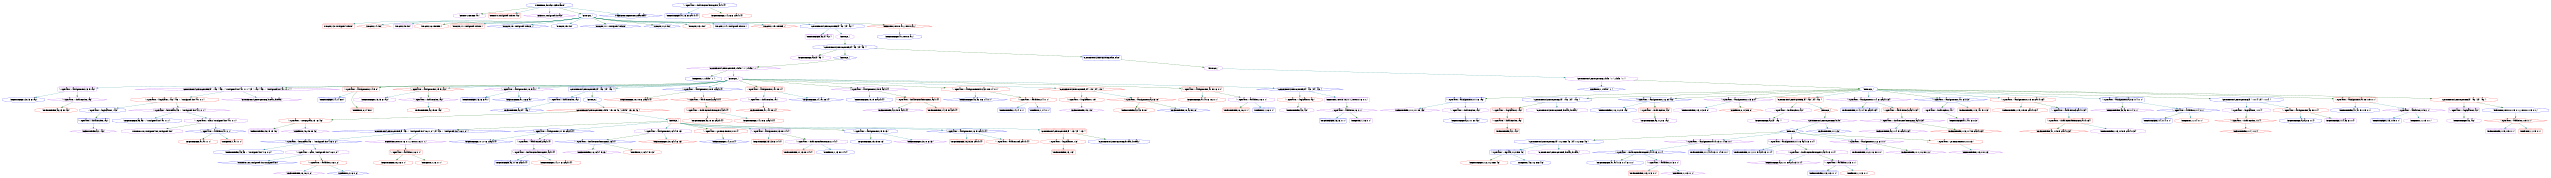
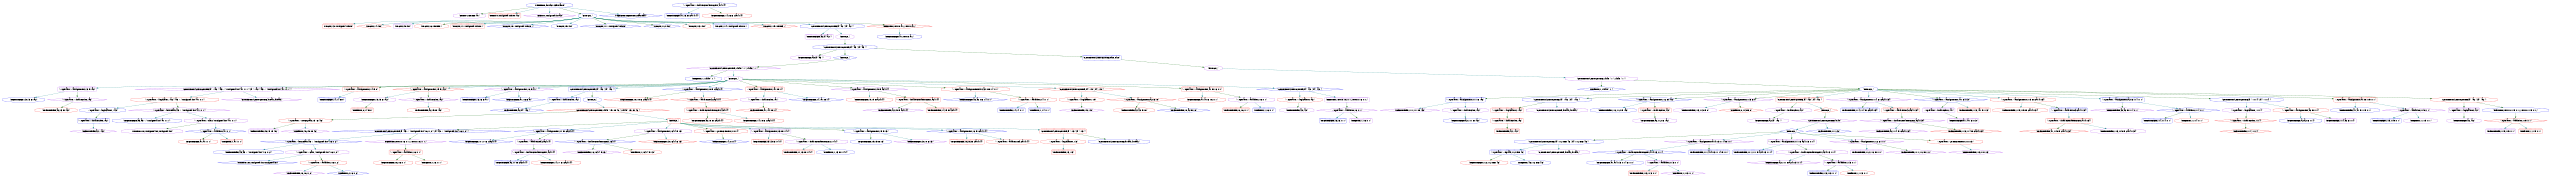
  digraph {
    node [color=blue shape=octagon]
    edge [color=teal]
    n1 [label="(METHOD,do_rfc1035_name)"]
    n2 [color=purple label="(PARAM,_BYTE *a1)"]
    n3 [color=red label="(PARAM,unsigned __int8 *a2)" shape=cylinder]
    n4 [color=purple label="(PARAM,unsigned int a3)" shape=diamond]
    n5 [label="(BLOCK,,)"]
    n6 [label="(METHOD_RETURN,__fastcall)" shape=diamond]
    n7 [color=red label="(LOCAL,v3: unsigned __int8)" shape=cylinder]
    n8 [color=red label="(LOCAL,v4: int)" shape=diamond]
    n9 [color=purple label="(LOCAL,v5: int)" shape=cylinder]
    n10 [color=red label="(LOCAL,v6: _BYTE *)"]
    n11 [color=red label="(LOCAL,v7: unsigned __int8 *)" shape=cylinder]
    n12 [label="(LOCAL,v8: unsigned __int8 *)" shape=diamond]
    n13 [label="(LOCAL,v9: int)"]
    n14 [label="(LOCAL,v11: unsigned __int8)" shape=diamond]
    n15 [label="(LOCAL,v12: int)" shape=diamond]
    n16 [color=red label="(LOCAL,v13: int)"]
    n17 [label="(LOCAL,v14: unsigned __int8 *)" shape=cylinder]
    n18 [color=red label="(LOCAL,v15: _BYTE *)" shape=diamond]
    n19 [label="(CONTROL_STRUCTURE,if ( a2 ),if ( a2 ))"]
    n20 [color=red label="(RETURN,return a1;,return a1;)" shape=diamond]
    n21 [color=purple label="(IDENTIFIER,a2,if ( a2 ))" shape=cylinder]
    n22 [color=purple label="(BLOCK,,)"]
    n23 [label="(IDENTIFIER,a1,return a1;)"]
    n24 [label="(CONTROL_STRUCTURE,if ( a3 ),if ( a3 ))"]
    n25 [color=purple label="(IDENTIFIER,a3,if ( a3 ))"]
    n26 [label="(BLOCK,,)" shape=diamond]
    n27 [label="(CONTROL_STRUCTURE,else,else)" shape=cylinder]
    n28 [color=purple label="(CONTROL_STRUCTURE,while ( 1 ),while ( 1 ))" shape=diamond]
    n29 [color=purple label="(BLOCK,,)"]
    n30 [label="(LITERAL,1,while ( 1 ))"]
    n31 [color=purple label="(BLOCK,,)"]
    n32 [color=purple label="(<operator>.assignment,v3 = *a2)" shape=cylinder]
    n33 [color=purple label="(CONTROL_STRUCTURE,if ( !*a2 || a3 < (unsigned int)(a1 + 1) ),if ( !*a2 || a3 < (unsigned int)(a1 + 1) ))" shape=diamond]
    n34 [color=red label="(<operator>.assignment,v4 = 0)" shape=cylinder]
    n35 [color=red label="(<operator>.assignment,v5 = *a2)" shape=diamond]
    n36 [color=purple label="(<operator>.assignment,v6 = a1)" shape=diamond]
    n37 [label="(CONTROL_STRUCTURE,if ( *a2 ),if ( *a2 ))" shape=cylinder]
    n38 [label="(<operator>.assignment,v8 = &a2[v4])" shape=diamond]
    n39 [color=red label="(<operator>.assignment,*a1 = v4)" shape=cylinder]
    n40 [color=purple label="(<operator>.assignment,v9 = a2[v4])" shape=diamond]
    n41 [color=red label="(<operator>.assignmentPlus,a2 += v4 + 1)"]
    n42 [color=red label="(CONTROL_STRUCTURE,if ( !v9 ),if ( !v9 ))" shape=diamond]
    n43 [color=red label="(<operator>.assignment,a1 = v6 + 1)" shape=cylinder]
    n44 [label="(CONTROL_STRUCTURE,if ( !a2 ),if ( !a2 ))" shape=diamond]
    n45 [label="(IDENTIFIER,v3,v3 = *a2)"]
    n46 [color=purple label="(<operator>.indirection,*a2)" shape=diamond]
    n47 [color=red label="(<operator>.logicalOr,!*a2 || a3 < (unsigned int)(a1 + 1))"]
    n48 [color=purple label="(CONTROL_STRUCTURE,break;,break;)" shape=diamond]
    n49 [label="(IDENTIFIER,v4,v4 = 0)" shape=cylinder]
    n50 [color=red label="(LITERAL,0,v4 = 0)" shape=cylinder]
    n51 [color=purple label="(IDENTIFIER,v5,v5 = *a2)"]
    n52 [color=purple label="(<operator>.indirection,*a2)" shape=diamond]
    n53 [label="(IDENTIFIER,v6,v6 = a1)" shape=cylinder]
    n54 [label="(IDENTIFIER,a1,v6 = a1)" shape=diamond]
    n55 [label="(<operator>.indirection,*a2)" shape=cylinder]
    n56 [label="(BLOCK,,)"]
    n57 [color=red label="(IDENTIFIER,v8,v8 = &a2[v4])" shape=diamond]
    n58 [color=red label="(<operator>.addressOf,&a2[v4])" shape=diamond]
    n59 [color=purple label="(<operator>.indirection,*a1)"]
    n60 [label="(IDENTIFIER,v4,*a1 = v4)" shape=diamond]
-   n61 [label="(IDENTIFIER,v9,v9 = a2[v4])"]
+   n61 [color=red label="(IDENTIFIER,v9,v9 = a2[v4])"]
    n62 [color=red label="(<operator>.indirectIndexAccess,a2[v4])" shape=cylinder]
    n63 [label="(IDENTIFIER,a2,a2 += v4 + 1)" shape=diamond]
    n64 [color=red label="(<operator>.addition,v4 + 1)"]
    n65 [color=red label="(<operator>.logicalNot,!v9)"]
    n66 [color=red label="(<operator>.assignment,a2 = v8)" shape=diamond]
    n67 [color=red label="(IDENTIFIER,a1,a1 = v6 + 1)"]
    n68 [color=purple label="(<operator>.addition,v6 + 1)"]
    n69 [color=red label="(<operator>.logicalNot,!a2)"]
    n70 [color=purple label="(RETURN,return v6 + 1;,return v6 + 1;)" shape=cylinder]
    n71 [color=red label="(IDENTIFIER,a2,v3 = *a2)"]
    n72 [label="(<operator>.logicalNot,!*a2)"]
    n73 [color=purple label="(<operator>.lessThan,a3 < (unsigned int)(a1 + 1))" shape=diamond]
    n74 [label="(<operator>.indirection,*a2)" shape=cylinder]
    n75 [label="(IDENTIFIER,a3,a3 < (unsigned int)(a1 + 1))"]
    n76 [color=purple label="(<operator>.cast,(unsigned int)(a1 + 1))"]
    n77 [color=purple label="(IDENTIFIER,a2,!*a2)" shape=diamond]
    n78 [color=purple label="(UNKNOWN,unsigned int,unsigned int)"]
    n79 [label="(<operator>.addition,a1 + 1)" shape=diamond]
    n80 [color=red label="(IDENTIFIER,a1,a1 + 1)"]
    n81 [color=red label="(LITERAL,1,a1 + 1)" shape=cylinder]
    n82 [color=red label="(IDENTIFIER,a2,v5 = *a2)"]
    n83 [label="(IDENTIFIER,a2,if ( *a2 ))" shape=diamond]
    n84 [color=red label="(CONTROL_STRUCTURE,while ( v5 != 46 ),while ( v5 != 46 ))" shape=diamond]
    n85 [color=red label="(<operator>.notEquals,v5 != 46)"]
    n86 [color=red label="(BLOCK,,)" shape=cylinder]
    n87 [color=purple label="(IDENTIFIER,v5,v5 != 46)" shape=cylinder]
    n88 [color=purple label="(LITERAL,46,v5 != 46)" shape=diamond]
    n89 [label="(CONTROL_STRUCTURE,if ( a3 < (unsigned int)(v6 + 2) ),if ( a3 < (unsigned int)(v6 + 2) ))" shape=diamond]
    n90 [label="(<operator>.assignment,v7 = &a2[v4])" shape=diamond]
    n91 [color=purple label="(<operator>.assignment,v6[1] = v3)"]
    n92 [color=red label="(<operator>.preIncrement,++v4)"]
    n93 [color=purple label="(<operator>.assignment,v3 = v7[1])" shape=cylinder]
    n94 [label="(<operator>.assignment,v5 = v3)"]
    n95 [label="(<operator>.assignment,v6 = &a1[v4])" shape=diamond]
    n96 [color=red label="(CONTROL_STRUCTURE,if ( !v3 ),if ( !v3 ))" shape=cylinder]
    n97 [label="(<operator>.lessThan,a3 < (unsigned int)(v6 + 2))" shape=diamond]
    n98 [color=purple label="(RETURN,return v6 + 1;,return v6 + 1;)" shape=diamond]
    n99 [label="(IDENTIFIER,v7,v7 = &a2[v4])" shape=diamond]
    n100 [color=purple label="(<operator>.addressOf,&a2[v4])" shape=cylinder]
    n101 [label="(<operator>.indirectIndexAccess,v6[1])" shape=diamond]
    n102 [color=red label="(IDENTIFIER,v3,v6[1] = v3)" shape=diamond]
    n103 [label="(IDENTIFIER,v4,++v4)" shape=diamond]
    n104 [color=red label="(IDENTIFIER,v3,v3 = v7[1])" shape=cylinder]
    n105 [color=purple label="(<operator>.indirectIndexAccess,v7[1])"]
    n106 [label="(IDENTIFIER,v5,v5 = v3)"]
    n107 [color=purple label="(IDENTIFIER,v3,v0 = v3)" shape=diamond]
    n108 [color=red label="(IDENTIFIER,v6,v6 = &a1[v4])" shape=cylinder]
    n109 [color=red label="(<operator>.addressOf,&a1[v4])"]
    n110 [color=red label="(<operator>.logicalNot,!v3)"]
    n111 [label="(CONTROL_STRUCTURE,break;,break;)"]
    n112 [label="(IDENTIFIER,a3,a3 < (unsigned int)(v6 + 2))"]
    n113 [color=purple label="(<operator>.cast,(unsigned int)(v6 + 2))"]
    n114 [color=red label="(<operator>.addition,v6 + 1)" shape=cylinder]
    n115 [label="(UNKNOWN,unsigned int,unsigned int)" shape=diamond]
    n116 [color=red label="(<operator>.addition,v6 + 2)"]
    n117 [color=purple label="(IDENTIFIER,v6,v6 + 2)" shape=diamond]
    n118 [label="(LITERAL,2,v6 + 2)" shape=diamond]
    n119 [color=red label="(IDENTIFIER,v6,v6 + 1)"]
    n120 [color=red label="(LITERAL,1,v6 + 1)"]
    n121 [color=purple label="(<operator>.indirectIndexAccess,a2[v4])" shape=cylinder]
    n122 [label="(IDENTIFIER,a2,v7 = &a2[v4])" shape=cylinder]
    n123 [color=red label="(IDENTIFIER,v4,v7 = &a2[v4])"]
    n124 [color=purple label="(IDENTIFIER,v6,v6[1] = v3)" shape=diamond]
    n125 [color=red label="(LITERAL,1,v6[1] = v3)"]
    n126 [color=red label="(IDENTIFIER,v7,v3 = v7[1])" shape=cylinder]
    n127 [label="(LITERAL,1,v3 = v7[1])"]
    n128 [label="(<operator>.indirectIndexAccess,a1[v4])"]
    n129 [label="(IDENTIFIER,a1,v6 = &a1[v4])" shape=cylinder]
    n130 [color=red label="(IDENTIFIER,v4,v6 = &a1[v4])"]
    n131 [color=red label="(IDENTIFIER,v3,!v3)" shape=cylinder]
    n132 [color=red label="(<operator>.indirectIndexAccess,a2[v4])" shape=cylinder]
    n133 [color=red label="(IDENTIFIER,a2,v8 = &a2[v4])"]
    n134 [color=red label="(IDENTIFIER,v4,v8 = &a2[v4])"]
    n135 [color=red label="(IDENTIFIER,a1,*a1 = v4)" shape=diamond]
    n136 [color=purple label="(IDENTIFIER,a2,v9 = a2[v4])" shape=diamond]
    n137 [color=red label="(IDENTIFIER,v4,v9 = a2[v4])" shape=cylinder]
    n138 [label="(IDENTIFIER,v4,v4 + 1)" shape=cylinder]
    n139 [label="(LITERAL,1,v4 + 1)" shape=cylinder]
    n140 [color=purple label="(IDENTIFIER,v9,!v9)" shape=diamond]
    n141 [color=red label="(IDENTIFIER,a2,a2 = v8)"]
    n142 [label="(IDENTIFIER,v8,a2 = v8)" shape=diamond]
    n143 [color=red label="(IDENTIFIER,v6,v6 + 1)" shape=cylinder]
    n144 [label="(LITERAL,1,v6 + 1)" shape=cylinder]
    n145 [color=purple label="(IDENTIFIER,a2,!a2)"]
    n146 [color=purple label="(<operator>.addition,v6 + 1)" shape=diamond]
    n147 [label="(IDENTIFIER,v6,v6 + 1)" shape=cylinder]
    n148 [color=purple label="(LITERAL,1,v6 + 1)" shape=cylinder]
    n149 [color=purple label="(CONTROL_STRUCTURE,while ( 1 ),while ( 1 ))"]
    n150 [label="(LITERAL,1,while ( 1 ))" shape=diamond]
    n151 [label="(BLOCK,,)"]
    n152 [label="(<operator>.assignment,v11 = *a2)" shape=cylinder]
    n153 [label="(CONTROL_STRUCTURE,if ( !*a2 ),if ( !*a2 ))"]
    n154 [label="(<operator>.assignment,v12 = *a2)" shape=diamond]
    n155 [color=purple label="(<operator>.assignment,v13 = 0)" shape=diamond]
    n156 [color=red label="(CONTROL_STRUCTURE,if ( *a2 ),if ( *a2 ))" shape=cylinder]
    n157 [color=purple label="(<operator>.assignment,v14 = &a2[v13])" shape=diamond]
    n158 [label="(<operator>.assignment,*a1 = v13)" shape=diamond]
    n159 [color=red label="(<operator>.assignment,v15 = &a1[v13])"]
    n160 [label="(<operator>.assignment,a2 = v14 + 1)" shape=cylinder]
    n161 [label="(CONTROL_STRUCTURE,if ( !*v14 ),if ( !*v14 ))"]
    n162 [color=red label="(<operator>.assignment,a1 = v15 + 1)" shape=cylinder]
    n163 [color=red label="(CONTROL_STRUCTURE,if ( !a2 ),if ( !a2 ))"]
    n164 [color=purple label="(IDENTIFIER,v11,v11 = *a2)" shape=diamond]
    n165 [color=purple label="(<operator>.indirection,*a2)"]
    n166 [color=red label="(<operator>.logicalNot,!*a2)" shape=cylinder]
    n167 [color=purple label="(CONTROL_STRUCTURE,break;,break;)"]
    n168 [label="(IDENTIFIER,v12,v12 = *a2)"]
    n169 [color=red label="(<operator>.indirection,*a2)" shape=cylinder]
    n170 [color=purple label="(IDENTIFIER,v13,v13 = 0)"]
    n171 [color=red label="(LITERAL,0,v13 = 0)" shape=diamond]
    n172 [color=purple label="(<operator>.indirection,*a2)"]
    n173 [color=red label="(BLOCK,,)" shape=diamond]
    n174 [label="(IDENTIFIER,v14,v14 = &a2[v13])" shape=cylinder]
    n175 [color=red label="(<operator>.addressOf,&a2[v13])" shape=cylinder]
    n176 [color=purple label="(<operator>.indirection,*a1)" shape=cylinder]
    n177 [color=red label="(IDENTIFIER,v13,*a1 = v13)" shape=cylinder]
    n178 [color=red label="(IDENTIFIER,v15,v15 = &a1[v13])"]
    n179 [label="(<operator>.addressOf,&a1[v13])" shape=cylinder]
    n180 [color=purple label="(IDENTIFIER,a2,a2 = v14 + 1)" shape=diamond]
    n181 [label="(<operator>.addition,v14 + 1)" shape=diamond]
    n182 [color=purple label="(<operator>.logicalNot,!*v14)"]
    n183 [color=red label="(<operator>.assignment,a2 = v14)"]
    n184 [label="(IDENTIFIER,a1,a1 = v15 + 1)"]
    n185 [color=purple label="(<operator>.addition,v15 + 1)" shape=diamond]
    n186 [color=purple label="(<operator>.logicalNot,!a2)" shape=cylinder]
    n187 [label="(RETURN,return v15 + 1;,return v15 + 1;)"]
    n188 [label="(IDENTIFIER,a2,v11 = *a2)"]
    n189 [color=red label="(<operator>.indirection,*a2)" shape=cylinder]
    n190 [color=red label="(IDENTIFIER,a2,!*a2)" shape=cylinder]
    n191 [color=purple label="(IDENTIFIER,a2,v12 = *a2)"]
    n192 [color=purple label="(IDENTIFIER,a2,if ( *a2 ))"]
    n193 [color=purple label="(CONTROL_STRUCTURE,do,do)" shape=diamond]
    n194 [label="(BLOCK,,)" shape=diamond]
    n195 [label="(IDENTIFIER,v11,do)" shape=diamond]
    n196 [label="(CONTROL_STRUCTURE,if ( v12 == 46 ),if ( v12 == 46 ))"]
    n197 [color=purple label="(<operator>.assignment,a1[v13 + 1] = v11)" shape=diamond]
    n198 [color=purple label="(<operator>.assignment,v11 = a2[v13 + 1])" shape=cylinder]
    n199 [color=purple label="(<operator>.assignment,v12 = v11)" shape=diamond]
    n200 [color=red label="(<operator>.preIncrement,++v13)"]
    n201 [label="(<operator>.equals,v12 == 46)" shape=cylinder]
    n202 [color=purple label="(CONTROL_STRUCTURE,break;,break;)"]
    n203 [label="(<operator>.indirectIndexAccess,a1[v13 + 1])" shape=diamond]
    n204 [label="(IDENTIFIER,v11,a1[v13 + 1] = v11)" shape=cylinder]
    n205 [label="(IDENTIFIER,v11,v11 = a2[v13 + 1])" shape=cylinder]
    n206 [color=purple label="(<operator>.indirectIndexAccess,a2[v13 + 1])"]
    n207 [color=purple label="(IDENTIFIER,v12,v12 = v11)" shape=cylinder]
    n208 [color=purple label="(IDENTIFIER,v11,v12 = v11)" shape=diamond]
    n209 [color=purple label="(IDENTIFIER,v13,++v13)" shape=diamond]
    n210 [color=red label="(IDENTIFIER,v12,v12 == 46)"]
    n211 [label="(LITERAL,46,v12 == 46)"]
    n212 [label="(IDENTIFIER,a1,a1[v13 + 1] = v11)"]
    n213 [color=purple label="(<operator>.addition,v13 + 1)" shape=cylinder]
    n214 [color=red label="(IDENTIFIER,v13,v13 + 1)" shape=cylinder]
    n215 [color=purple label="(LITERAL,1,v13 + 1)" shape=diamond]
    n216 [color=purple label="(IDENTIFIER,a2,v11 = a2[v13 + 1])" shape=diamond]
    n217 [color=purple label="(<operator>.addition,v13 + 1)" shape=cylinder]
    n218 [label="(IDENTIFIER,v13,v13 + 1)" shape=cylinder]
    n219 [color=red label="(LITERAL,1,v13 + 1)"]
    n220 [color=purple label="(<operator>.indirectIndexAccess,a2[v13])" shape=diamond]
    n221 [color=purple label="(IDENTIFIER,a2,v14 = &a2[v13])" shape=diamond]
    n222 [color=red label="(IDENTIFIER,v13,v14 = &a2[v13])" shape=diamond]
    n223 [color=purple label="(IDENTIFIER,a1,*a1 = v13)" shape=cylinder]
    n224 [color=red label="(<operator>.indirectIndexAccess,a1[v13])" shape=cylinder]
    n225 [color=red label="(IDENTIFIER,a1,v15 = &a1[v13])" shape=diamond]
    n226 [color=purple label="(IDENTIFIER,v13,v15 = &a1[v13])"]
    n227 [label="(IDENTIFIER,v14,v14 + 1)" shape=cylinder]
    n228 [color=red label="(LITERAL,1,v14 + 1)"]
    n229 [color=red label="(<operator>.indirection,*v14)" shape=diamond]
    n230 [label="(IDENTIFIER,a2,a2 = v14)"]
    n231 [color=purple label="(IDENTIFIER,v14,a2 = v14)" shape=cylinder]
    n232 [color=red label="(IDENTIFIER,v14,!*v14)" shape=diamond]
    n233 [label="(IDENTIFIER,v15,v15 + 1)" shape=cylinder]
    n234 [color=purple label="(LITERAL,1,v15 + 1)"]
    n235 [color=purple label="(IDENTIFIER,a2,!a2)"]
    n236 [color=red label="(<operator>.addition,v15 + 1)" shape=diamond]
    n237 [color=purple label="(IDENTIFIER,v15,v15 + 1)" shape=cylinder]
    n238 [color=red label="(LITERAL,1,v15 + 1)" shape=cylinder]
    n1 -> n2 [color=darkgreen]
    n1 -> n3
    n1 -> n4
    n1 -> n5 [color=darkgreen]
    n1 -> n6
    n5 -> n7
    n5 -> n8
    n5 -> n9
    n5 -> n10 [color=darkgreen]
    n5 -> n11
    n5 -> n12
    n5 -> n13
    n5 -> n14 [color=darkgreen]
    n5 -> n15 [color=darkgreen]
    n5 -> n16
    n5 -> n17
    n5 -> n18
    n5 -> n19
    n5 -> n20 [color=darkgreen]
    n19 -> n21
    n19 -> n22
    n20 -> n23
    n22 -> n24 [color=darkgreen]
    n24 -> n25 [color=darkgreen]
    n24 -> n26 [color=darkgreen]
    n24 -> n27 [color=darkgreen]
    n26 -> n28 [color=darkgreen]
    n27 -> n29 [color=darkgreen]
    n28 -> n30 [color=darkgreen]
    n28 -> n31
    n29 -> n149
    n31 -> n32
    n31 -> n33 [color=darkgreen]
    n31 -> n34 [color=darkgreen]
    n31 -> n35
    n31 -> n36
    n31 -> n37
    n31 -> n38
    n31 -> n39 [color=darkgreen]
    n31 -> n40 [color=darkgreen]
    n31 -> n41 [color=darkgreen]
    n31 -> n42
    n31 -> n43 [color=darkgreen]
    n31 -> n44
    n32 -> n45
    n32 -> n46 [color=darkgreen]
    n33 -> n47
    n33 -> n48
    n34 -> n49
-   n34 -> n50 [color=darkgreen]
+   n51 -> n50 [color=darkgreen]
    n35 -> n51
    n35 -> n52 [color=darkgreen]
    n36 -> n53
    n36 -> n54
    n37 -> n55
    n37 -> n56 [color=darkgreen]
    n38 -> n57 [color=darkgreen]
    n38 -> n58
    n39 -> n59
    n39 -> n60
    n40 -> n61
    n40 -> n62 [color=darkgreen]
    n41 -> n63
    n41 -> n64 [color=darkgreen]
    n42 -> n65
    n42 -> n66
    n43 -> n67
    n43 -> n68 [color=darkgreen]
    n44 -> n69
    n44 -> n70
    n46 -> n71 [color=darkgreen]
    n47 -> n72
    n47 -> n73 [color=darkgreen]
    n52 -> n82
    n55 -> n83
    n56 -> n84
    n58 -> n132 [color=darkgreen]
    n59 -> n135 [color=darkgreen]
    n62 -> n136 [color=darkgreen]
    n62 -> n137 [color=darkgreen]
    n64 -> n138
    n64 -> n139 [color=darkgreen]
    n65 -> n140 [color=darkgreen]
    n66 -> n141 [color=darkgreen]
    n66 -> n142 [color=darkgreen]
    n68 -> n143 [color=darkgreen]
    n68 -> n144
    n69 -> n145 [color=darkgreen]
    n70 -> n146 [color=darkgreen]
    n72 -> n74 [color=darkgreen]
    n73 -> n75
    n73 -> n76
    n74 -> n77
    n76 -> n78 [color=darkgreen]
    n76 -> n79
    n79 -> n80 [color=darkgreen]
    n79 -> n81
    n84 -> n85 [color=darkgreen]
    n84 -> n86
    n85 -> n87 [color=darkgreen]
    n85 -> n88
    n86 -> n89 [color=darkgreen]
    n86 -> n90
    n86 -> n91
    n86 -> n92 [color=darkgreen]
    n86 -> n93
    n86 -> n94 [color=darkgreen]
    n86 -> n95
    n86 -> n96
    n89 -> n97
    n89 -> n98 [color=darkgreen]
    n90 -> n99
    n90 -> n100 [color=darkgreen]
    n91 -> n101 [color=darkgreen]
    n91 -> n102
    n92 -> n103 [color=darkgreen]
    n93 -> n104
    n93 -> n105 [color=darkgreen]
    n94 -> n106 [color=darkgreen]
    n94 -> n107
    n95 -> n108
    n95 -> n109
    n96 -> n110
    n96 -> n111 [color=darkgreen]
    n97 -> n112
    n97 -> n113
    n98 -> n114 [color=darkgreen]
    n100 -> n121 [color=darkgreen]
    n101 -> n124 [color=darkgreen]
    n101 -> n125 [color=darkgreen]
    n105 -> n126
    n105 -> n127
    n110 -> n131
    n113 -> n115
    n113 -> n116 [color=darkgreen]
    n114 -> n119 [color=darkgreen]
    n114 -> n120 [color=darkgreen]
    n116 -> n117
    n116 -> n118
    n121 -> n122
    n121 -> n123
    n128 -> n129
    n128 -> n130 [color=darkgreen]
    n132 -> n133 [color=darkgreen]
    n132 -> n134
    n146 -> n147
    n146 -> n148 [color=darkgreen]
    n149 -> n150 [color=darkgreen]
    n149 -> n151 [color=darkgreen]
    n151 -> n152 [color=darkgreen]
    n151 -> n153 [color=darkgreen]
    n151 -> n154 [color=darkgreen]
    n151 -> n155 [color=darkgreen]
    n151 -> n156
    n151 -> n157
    n151 -> n158 [color=darkgreen]
    n151 -> n159
    n151 -> n160
    n151 -> n161 [color=darkgreen]
    n151 -> n162 [color=darkgreen]
    n151 -> n163 [color=darkgreen]
    n152 -> n164
    n152 -> n165
    n153 -> n166 [color=darkgreen]
    n153 -> n167
    n154 -> n168
    n154 -> n169 [color=darkgreen]
    n155 -> n170
    n155 -> n171 [color=darkgreen]
    n156 -> n172 [color=darkgreen]
    n156 -> n173
    n157 -> n174 [color=darkgreen]
    n157 -> n175
    n158 -> n176 [color=darkgreen]
    n158 -> n177
    n159 -> n178
    n159 -> n179 [color=darkgreen]
    n160 -> n180 [color=darkgreen]
    n160 -> n181
    n161 -> n182
    n161 -> n183
    n162 -> n184
    n162 -> n185
    n163 -> n186 [color=darkgreen]
    n163 -> n187 [color=darkgreen]
    n165 -> n188
    n166 -> n189 [color=darkgreen]
    n169 -> n191 [color=darkgreen]
    n172 -> n192 [color=darkgreen]
    n173 -> n193 [color=darkgreen]
    n175 -> n220 [color=darkgreen]
    n176 -> n223 [color=darkgreen]
    n179 -> n224
    n181 -> n227 [color=darkgreen]
    n181 -> n228
    n182 -> n229 [color=darkgreen]
    n183 -> n230
    n183 -> n231 [color=darkgreen]
    n185 -> n233
    n185 -> n234
    n186 -> n235 [color=darkgreen]
    n187 -> n236 [color=darkgreen]
    n189 -> n190 [color=darkgreen]
    n193 -> n194
    n193 -> n195
    n194 -> n196 [color=darkgreen]
    n194 -> n197
    n194 -> n198 [color=darkgreen]
    n194 -> n199
    n194 -> n200 [color=darkgreen]
    n196 -> n201
    n196 -> n202
    n197 -> n203
    n197 -> n204 [color=darkgreen]
    n198 -> n205
    n198 -> n206 [color=darkgreen]
    n199 -> n207
    n199 -> n208 [color=darkgreen]
    n200 -> n209
    n201 -> n210 [color=darkgreen]
    n201 -> n211
    n203 -> n212 [color=darkgreen]
    n203 -> n213
    n206 -> n216
    n206 -> n217 [color=darkgreen]
    n213 -> n214
    n213 -> n215
    n217 -> n218 [color=darkgreen]
    n217 -> n219
    n220 -> n221
    n220 -> n222 [color=darkgreen]
    n224 -> n225 [color=darkgreen]
    n224 -> n226
    n229 -> n232 [color=darkgreen]
    n236 -> n237
    n236 -> n238
  }
